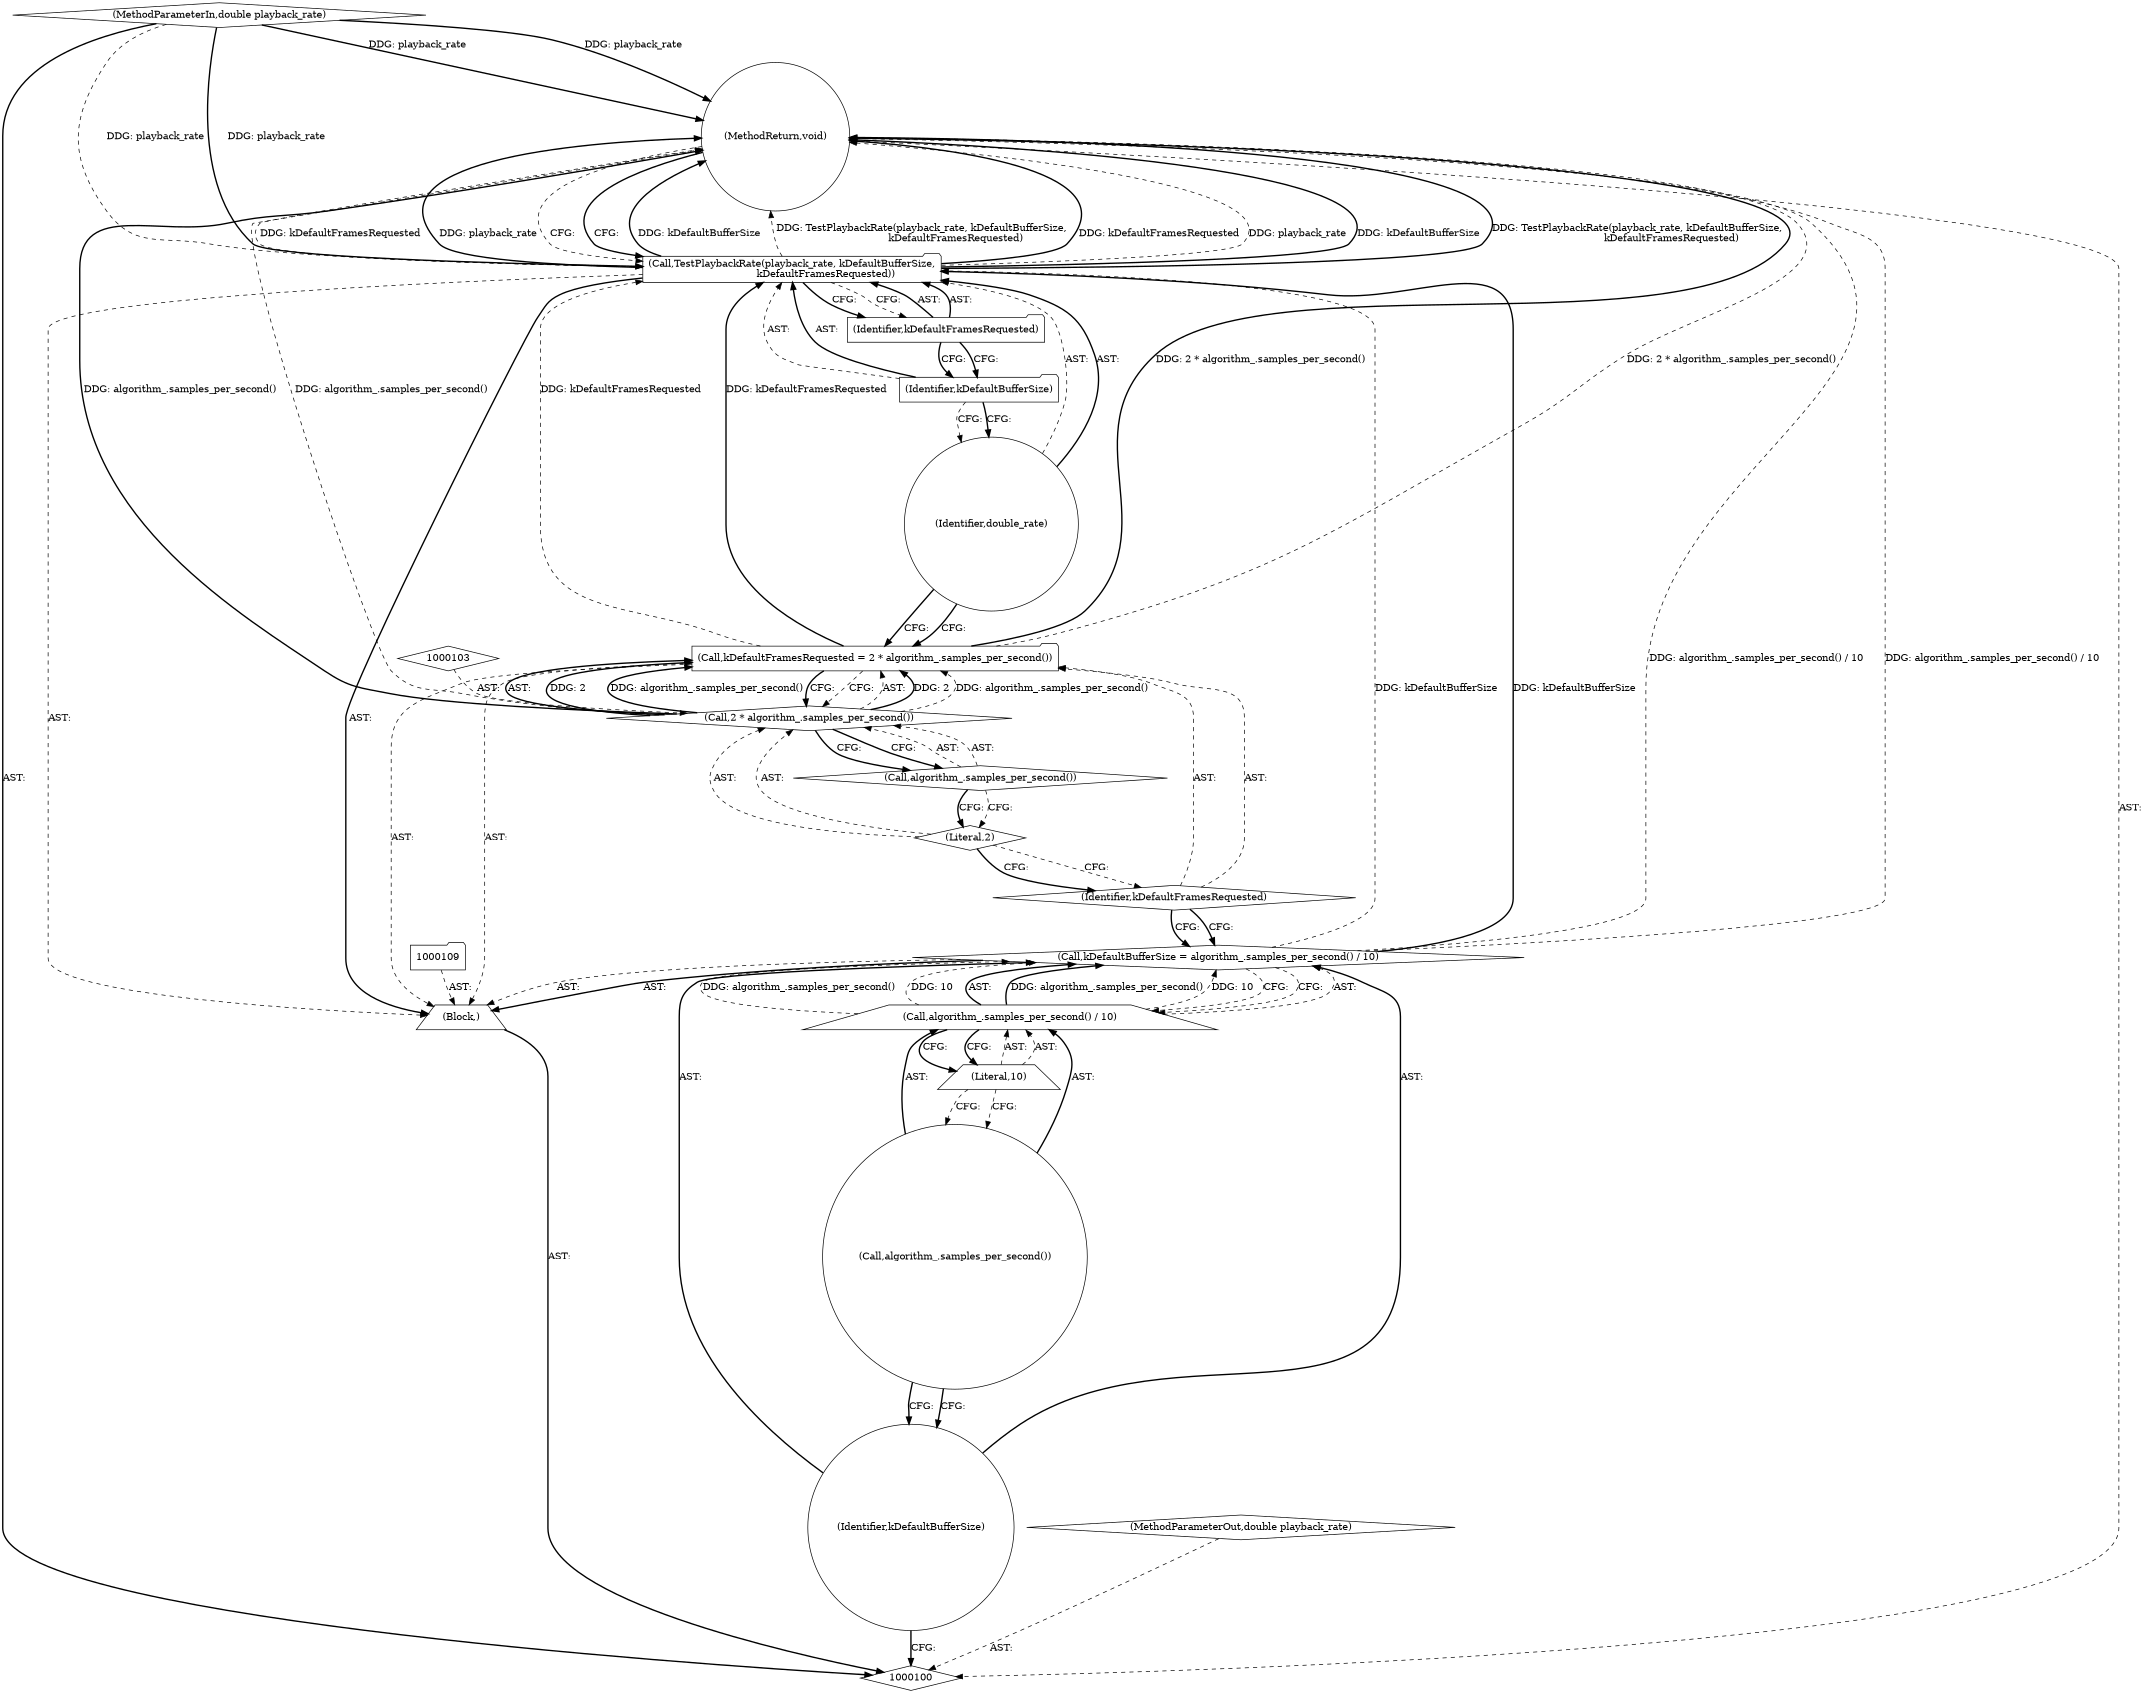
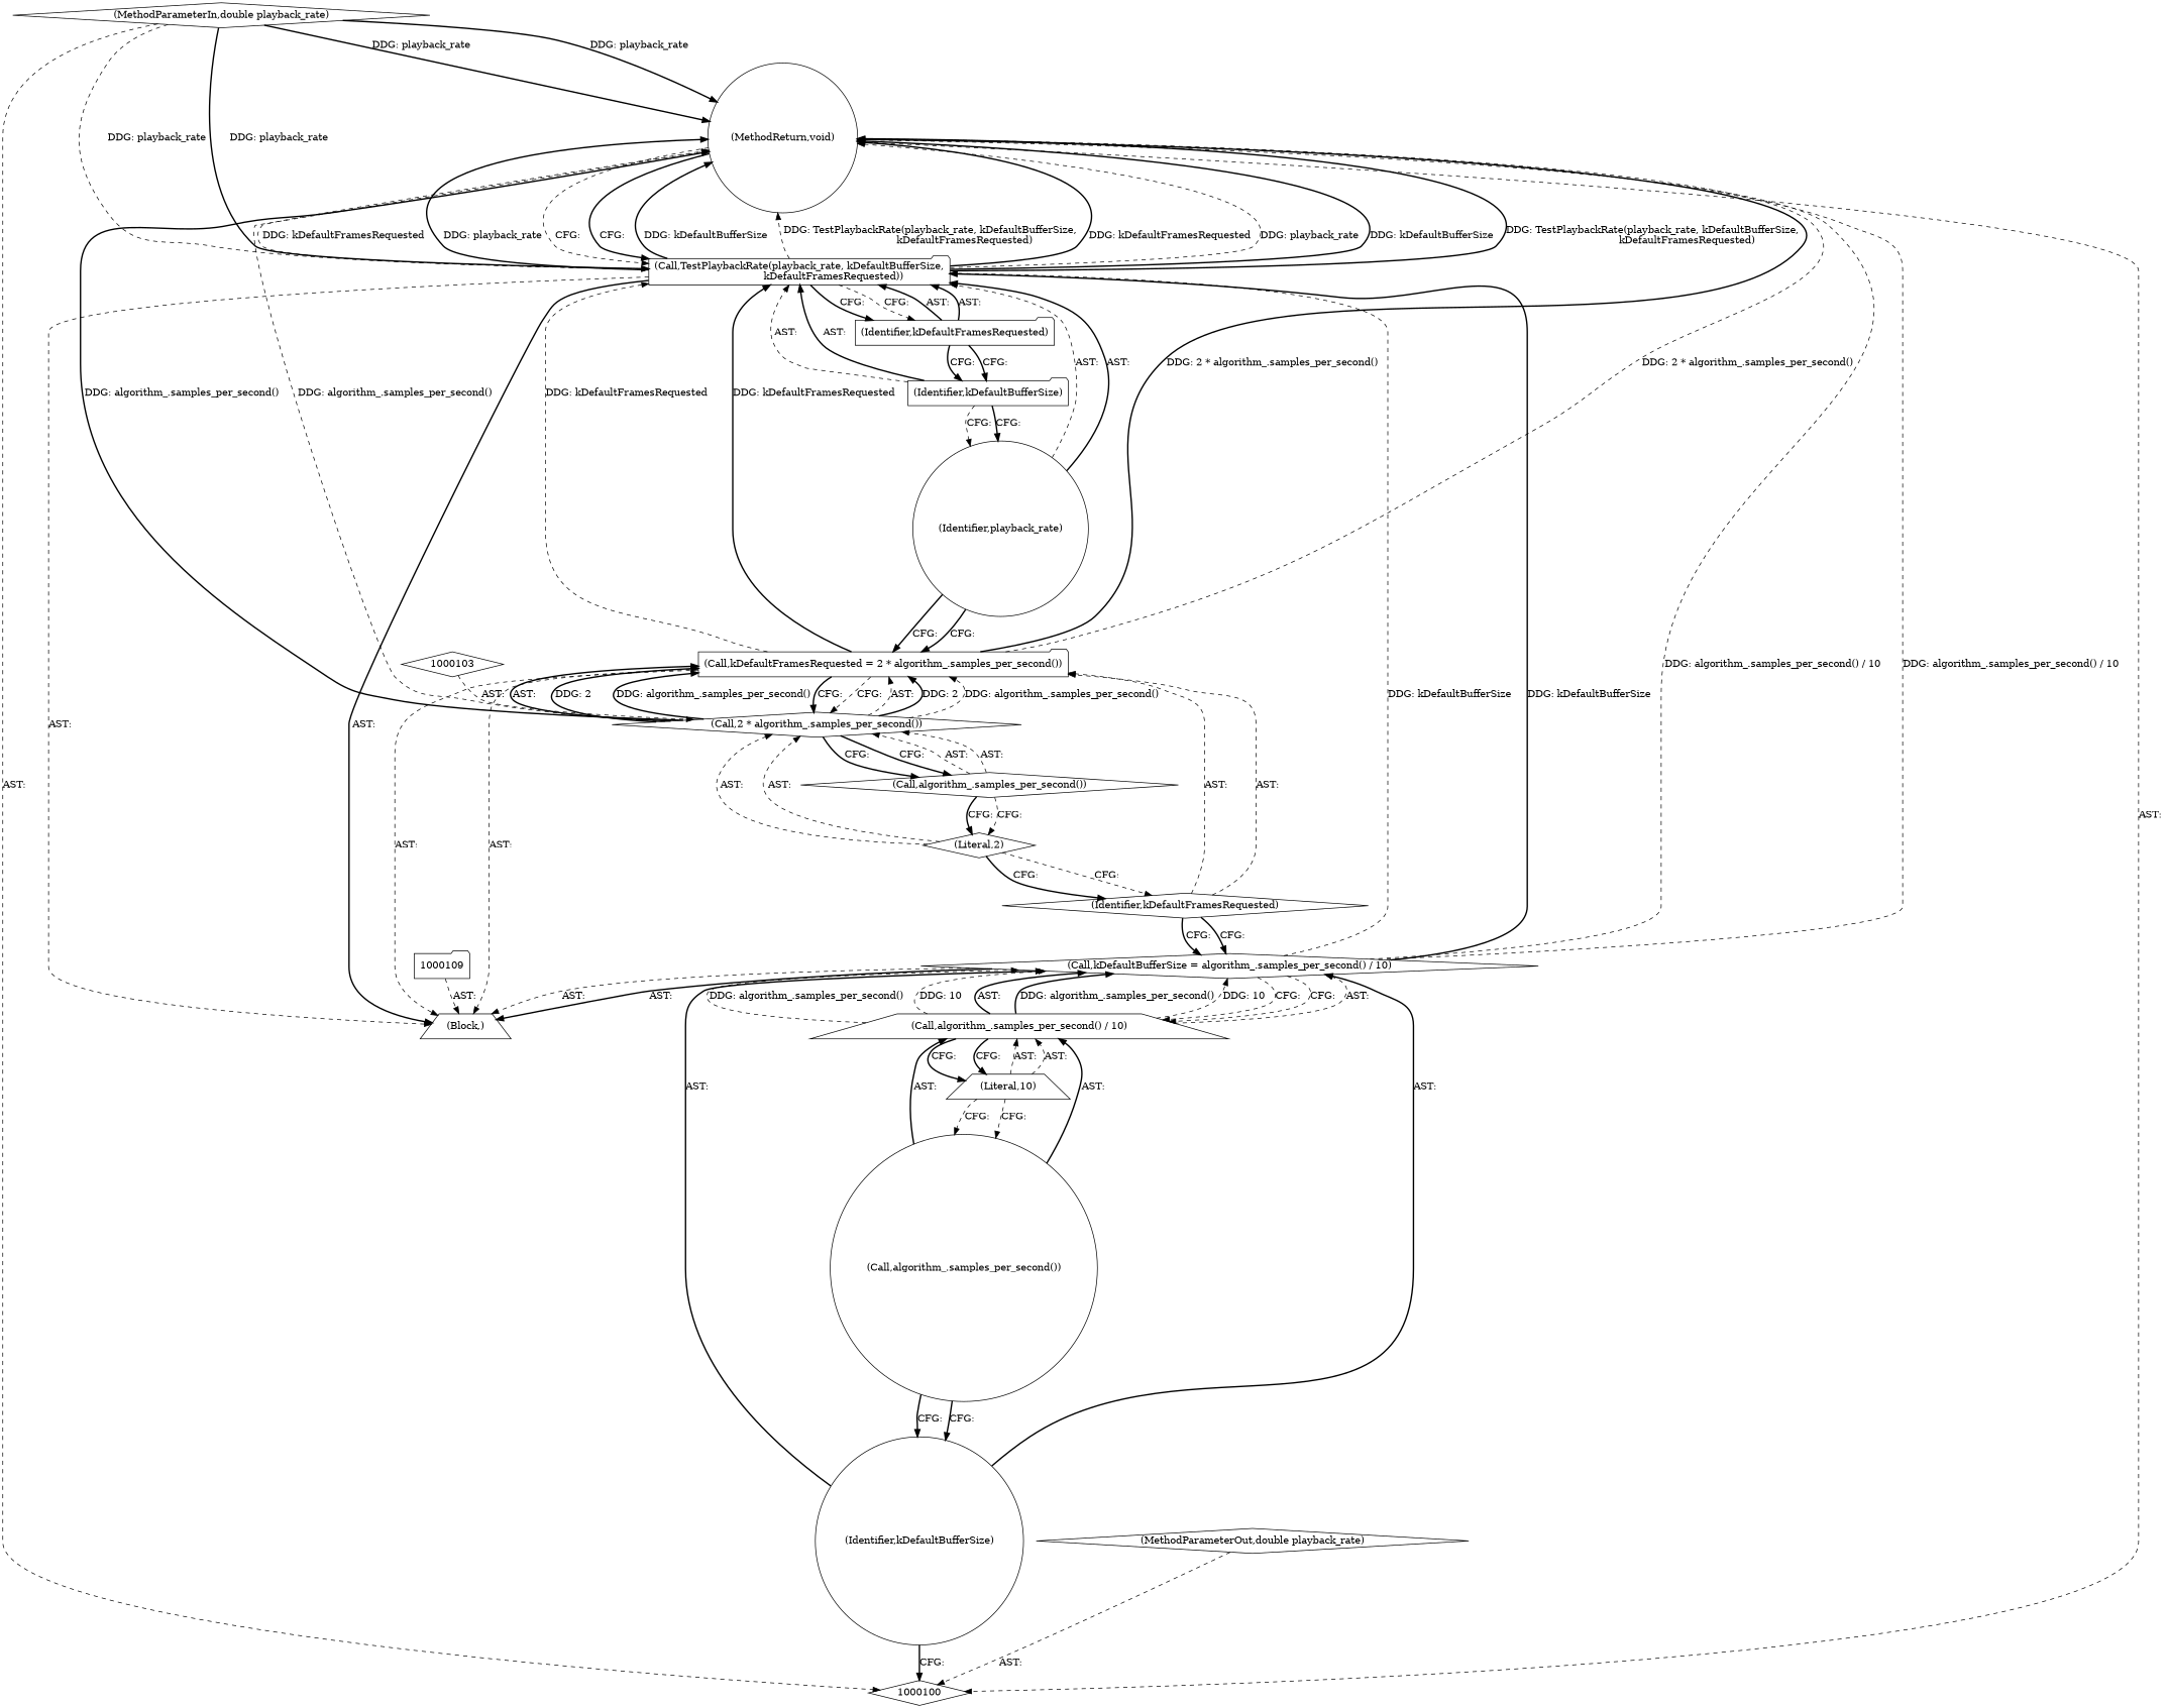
  digraph {
    node [shape=diamond]
    edge [style=bold]
    n1 [label="(MethodParameterIn,double playback_rate)"]
    n2 [label="(MethodReturn,void)" shape=circle]
    n3 [label="(Call,TestPlaybackRate(playback_rate, kDefaultBufferSize,\n                      kDefaultFramesRequested))" shape=folder]
    1000100
    n5 [label="(Block,)" shape=trapezium]
    n6 [label="(Identifier,kDefaultFramesRequested)" shape=folder]
    n7 [label="(MethodParameterOut,double playback_rate)"]
    n8 [label="(Call,kDefaultBufferSize = algorithm_.samples_per_second() / 10)"]
    n9 [label="(Call,algorithm_.samples_per_second() / 10)" shape=trapezium]
    n10 [label="(Literal,10)" shape=trapezium]
    n11 [label="(Identifier,kDefaultBufferSize)" shape=circle]
    n12 [label="(Call,algorithm_.samples_per_second())" shape=circle]
    n13 [label="(Call,kDefaultFramesRequested = 2 * algorithm_.samples_per_second())" shape=folder]
    n14 [label="(Call,2 * algorithm_.samples_per_second())"]
    n15 [label="(Call,algorithm_.samples_per_second())"]
    n16 [label="(Identifier,kDefaultFramesRequested)"]
    n17 [label="(Literal,2)"]
-   n18 [label="(Identifier,double_rate)" shape=circle]
+   n18 [label="(Identifier,playback_rate)" shape=circle]
    n19 [label="(Identifier,kDefaultBufferSize)" shape=folder]
    1000103
    1000109 [shape=folder]
    n1 -> n2 [label="DDG: playback_rate"]
    n1 -> n2 [label="DDG: playback_rate"]
    n1 -> n3 [label="DDG: playback_rate" style=dashed]
    n1 -> n3 [label="DDG: playback_rate"]
-   n1 -> 1000100 [label="AST: "]
+   n1 -> 1000100 [label="AST: " style=dashed]
    n2 -> n3 [label="CFG: " style=dashed]
    n2 -> n3 [label="CFG: "]
    n2 -> 1000100 [label="AST: " style=dashed]
    n3 -> n2 [label="DDG: kDefaultBufferSize"]
    n3 -> n2 [label="DDG: TestPlaybackRate(playback_rate, kDefaultBufferSize,\n                      kDefaultFramesRequested)" style=dashed]
    n3 -> n2 [label="DDG: kDefaultFramesRequested"]
    n3 -> n2 [label="DDG: playback_rate" style=dashed]
    n3 -> n2 [label="DDG: kDefaultBufferSize"]
    n3 -> n2 [label="DDG: TestPlaybackRate(playback_rate, kDefaultBufferSize,\n                      kDefaultFramesRequested)"]
    n3 -> n2 [label="DDG: kDefaultFramesRequested" style=dashed]
    n3 -> n2 [label="DDG: playback_rate"]
    n3 -> n5 [label="AST: "]
    n3 -> n5 [label="AST: " style=dashed]
    n3 -> n6 [label="CFG: "]
    n3 -> n6 [label="CFG: " style=dashed]
-   n5 -> 1000100 [label="AST: "]
    n6 -> n3 [label="AST: "]
    n6 -> n3 [label="AST: "]
    n6 -> n19 [label="CFG: "]
    n6 -> n19 [label="CFG: "]
    n7 -> 1000100 [label="AST: " style=dashed]
    n8 -> n2 [label="DDG: algorithm_.samples_per_second() / 10" style=dashed]
    n8 -> n2 [label="DDG: algorithm_.samples_per_second() / 10" style=dashed]
    n8 -> n3 [label="DDG: kDefaultBufferSize" style=dashed]
    n8 -> n3 [label="DDG: kDefaultBufferSize"]
    n8 -> n5 [label="AST: "]
    n8 -> n5 [label="AST: " style=dashed]
    n8 -> n9 [label="CFG: " style=dashed]
    n8 -> n9 [label="CFG: " style=dashed]
    n9 -> n8 [label="AST: " style=dashed]
    n9 -> n8 [label="DDG: algorithm_.samples_per_second()" style=dashed]
    n9 -> n8 [label="DDG: 10" style=dashed]
    n9 -> n8 [label="AST: "]
    n9 -> n8 [label="DDG: algorithm_.samples_per_second()"]
    n9 -> n8 [label="DDG: 10" style=dashed]
    n9 -> n10 [label="CFG: "]
    n9 -> n10 [label="CFG: "]
    n10 -> n9 [label="AST: " style=dashed]
    n10 -> n9 [label="AST: " style=dashed]
    n10 -> n12 [label="CFG: " style=dashed]
    n10 -> n12 [label="CFG: " style=dashed]
    n11 -> 1000100 [label="CFG: "]
    n11 -> n8 [label="AST: "]
    n11 -> n8 [label="AST: "]
    n12 -> n9 [label="AST: "]
    n12 -> n9 [label="AST: "]
    n12 -> n11 [label="CFG: "]
    n12 -> n11 [label="CFG: "]
    n13 -> n2 [label="DDG: 2 * algorithm_.samples_per_second()"]
    n13 -> n2 [label="DDG: 2 * algorithm_.samples_per_second()" style=dashed]
    n13 -> n3 [label="DDG: kDefaultFramesRequested" style=dashed]
    n13 -> n3 [label="DDG: kDefaultFramesRequested"]
    n13 -> n5 [label="AST: " style=dashed]
    n13 -> n5 [label="AST: " style=dashed]
    n13 -> n14 [label="CFG: "]
    n13 -> n14 [label="CFG: " style=dashed]
    n14 -> n2 [label="DDG: algorithm_.samples_per_second()"]
    n14 -> n2 [label="DDG: algorithm_.samples_per_second()" style=dashed]
    n14 -> n13 [label="AST: " style=dashed]
    n14 -> n13 [label="DDG: 2"]
    n14 -> n13 [label="DDG: algorithm_.samples_per_second()" style=dashed]
    n14 -> n13 [label="AST: "]
    n14 -> n13 [label="DDG: 2"]
    n14 -> n13 [label="DDG: algorithm_.samples_per_second()"]
    n14 -> n15 [label="CFG: "]
    n14 -> n15 [label="CFG: "]
    n15 -> n14 [label="AST: " style=dashed]
    n15 -> n14 [label="AST: " style=dashed]
    n15 -> n17 [label="CFG: "]
    n15 -> n17 [label="CFG: " style=dashed]
    n16 -> n8 [label="CFG: "]
    n16 -> n8 [label="CFG: "]
    n16 -> n13 [label="AST: " style=dashed]
    n16 -> n13 [label="AST: " style=dashed]
    n17 -> n14 [label="AST: " style=dashed]
    n17 -> n14 [label="AST: " style=dashed]
    n17 -> n16 [label="CFG: "]
    n17 -> n16 [label="CFG: " style=dashed]
    n18 -> n3 [label="AST: " style=dashed]
    n18 -> n3 [label="AST: "]
    n18 -> n13 [label="CFG: "]
    n18 -> n13 [label="CFG: "]
    n19 -> n3 [label="AST: " style=dashed]
    n19 -> n3 [label="AST: "]
    n19 -> n18 [label="CFG: " style=dashed]
    n19 -> n18 [label="CFG: "]
    1000103 -> n14 [label="AST: " style=dashed]
    1000109 -> n5 [label="AST: " style=dashed]
  }
